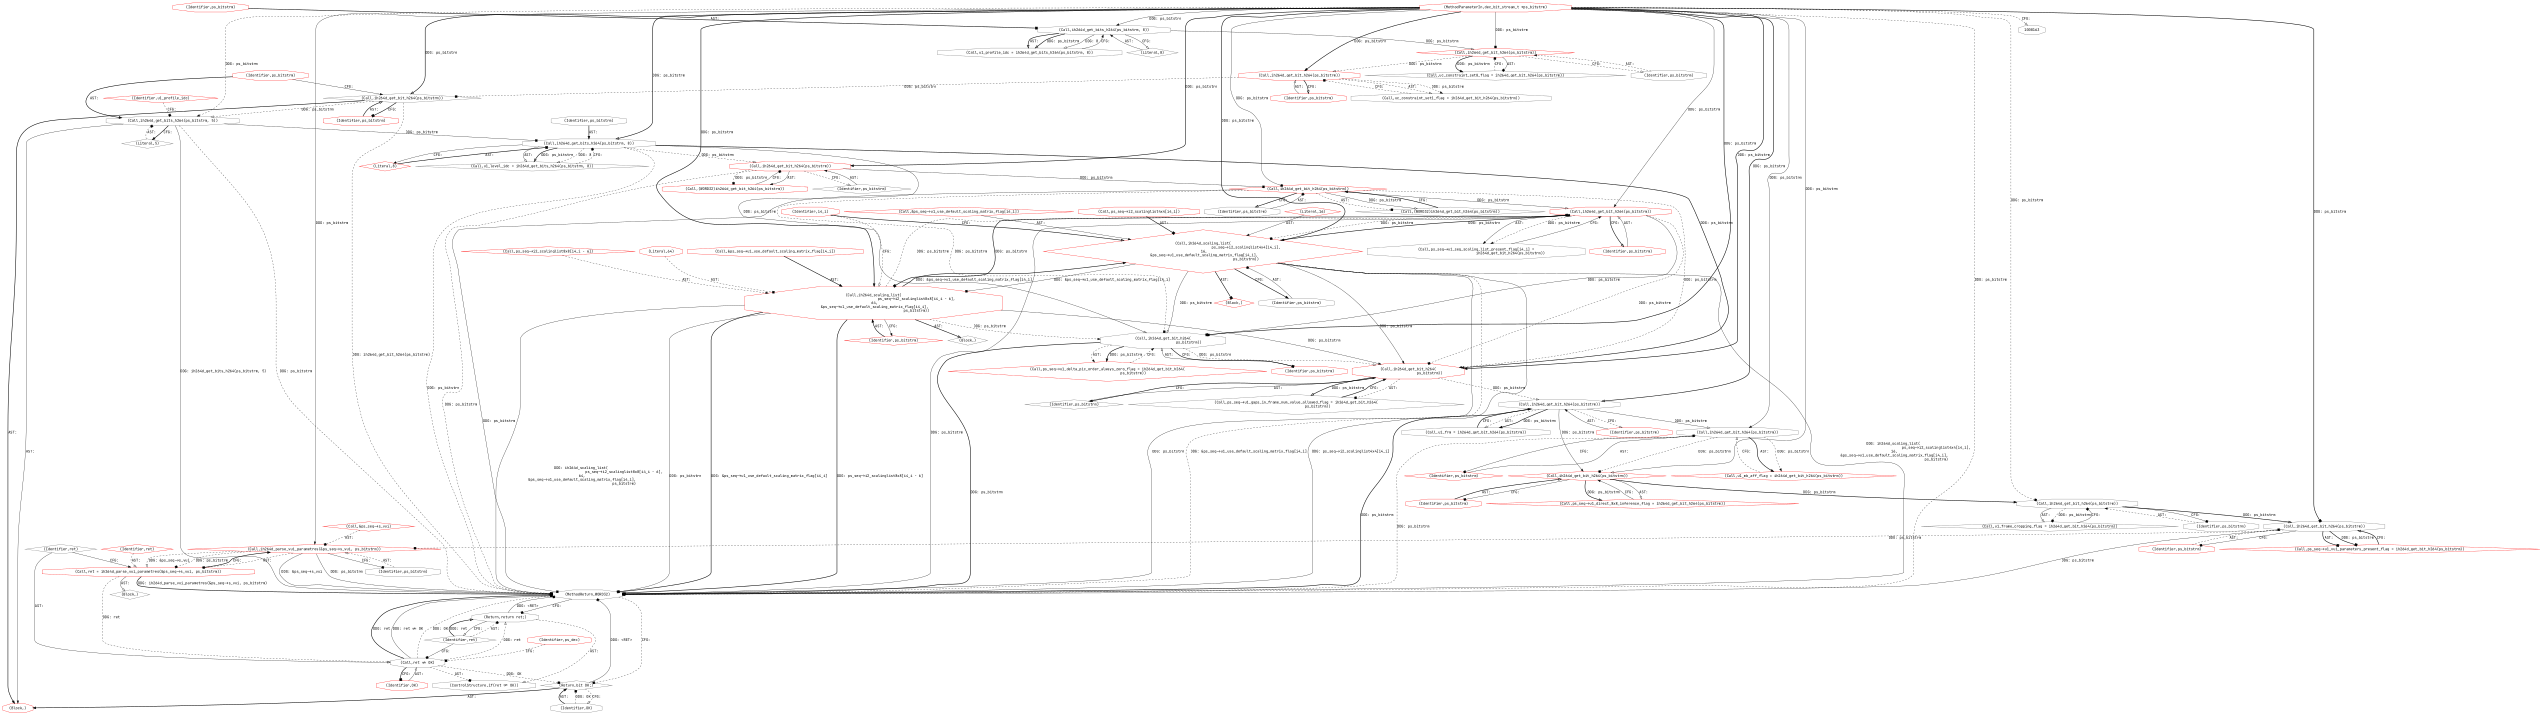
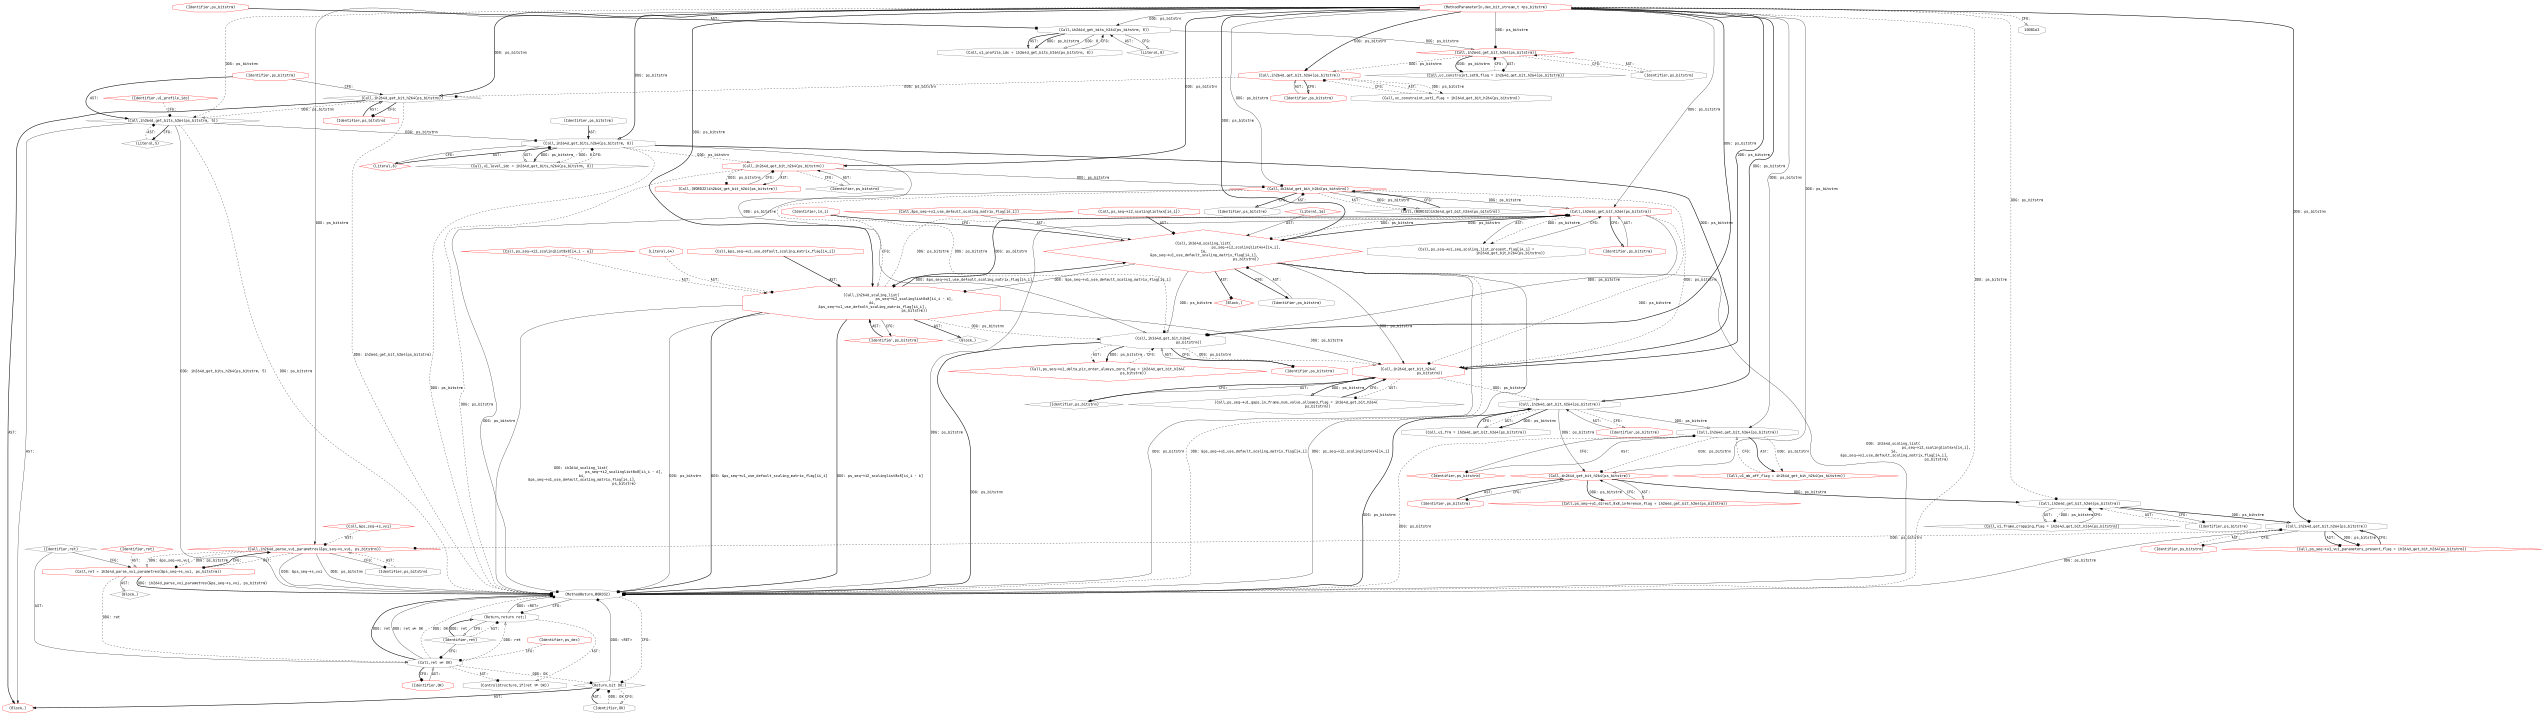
  digraph {
    fontname="JetBrains Mono"
    node [color=red fontname="JetBrains Mono" shape=octagon]
    edge [arrowhead=box fontname="JetBrains Mono" style=solid]
    n1 [label="(Call,ih264d_parse_vui_parametres(&ps_seq->s_vui, ps_bitstrm))" shape=diamond]
    n2 [label="(Call,ret = ih264d_parse_vui_parametres(&ps_seq->s_vui, ps_bitstrm))"]
    n3 [color=gray40 label="(MethodReturn,WORD32)"]
    n4 [color=gray40 label="(Identifier,ps_bitstrm)"]
    n5 [color=gray40 label="(Call,ret != OK)"]
    n6 [color=gray40 label="(Block,)" shape=diamond]
    n7 [color=gray40 label="(Return,return ret;)"]
    n8 [color=gray40 label="(Return,bit OK;)" shape=diamond]
    n9 [color=gray40 label="(Call,ih264d_get_bit_h264(ps_bitstrm))"]
    n10 [label="(Call,ps_seq->u1_vui_parameters_present_flag = ih264d_get_bit_h264(ps_bitstrm))" shape=diamond]
    n11 [label="(Identifier,ps_bitstrm)"]
    n12 [color=gray40 label="(Call,ih264d_get_bit_h264(ps_bitstrm))"]
    n13 [color=gray40 label="(Call,u1_frame_cropping_flag = ih264d_get_bit_h264(ps_bitstrm))" shape=diamond]
    n14 [color=gray40 label="(Identifier,ps_bitstrm)"]
    n15 [label="(Call,ih264d_get_bit_h264(ps_bitstrm))" shape=diamond]
    n16 [label="(Identifier,ps_bitstrm)"]
    n17 [label="(Call,ps_seq->u1_direct_8x8_inference_flag = ih264d_get_bit_h264(ps_bitstrm))" shape=diamond]
    n18 [color=gray40 label="(Call,ih264d_get_bit_h264(ps_bitstrm))"]
    n19 [color=gray40 label="(Call,ih264d_get_bit_h264(ps_bitstrm))"]
    n20 [color=gray40 label="(Call,u1_frm = ih264d_get_bit_h264(ps_bitstrm))"]
    n21 [label="(Identifier,ps_bitstrm)"]
    n22 [label="(Call,u1_mb_aff_flag = ih264d_get_bit_h264(ps_bitstrm))" shape=diamond]
    n23 [label="(Identifier,ps_bitstrm)" shape=diamond]
    n24 [label="(Call,ih264d_get_bit_h264(\n                    ps_bitstrm))"]
    n25 [color=gray40 label="(Call,ps_seq->u1_gaps_in_frame_num_value_allowed_flag = ih264d_get_bit_h264(\n                    ps_bitstrm))" shape=diamond]
    n26 [color=gray40 label="(Identifier,ps_bitstrm)" shape=diamond]
    n27 [label="(Call,ih264d_scaling_list(\n                                        ps_seq->i2_scalinglist4x4[i4_i],\n 16,\n &ps_seq->u1_use_default_scaling_matrix_flag[i4_i],\n                                        ps_bitstrm))" shape=diamond]
    n28 [label="(Call,ih264d_scaling_list(\n                                        ps_seq->i2_scalinglist8x8[i4_i - 6],\n 64,\n &ps_seq->u1_use_default_scaling_matrix_flag[i4_i],\n                                        ps_bitstrm))"]
    n29 [label="(Call,ih264d_get_bit_h264(ps_bitstrm))"]
    n30 [color=gray40 label="(Call,ih264d_get_bit_h264(\n                        ps_bitstrm))"]
    n31 [label="(Block,)" shape=diamond]
    n32 [color=gray40 label="(Identifier,ps_bitstrm)"]
    n33 [color=gray40 label="(Block,)" shape=diamond]
    n34 [label="(Identifier,ps_bitstrm)" shape=diamond]
    n35 [color=gray40 label="(Call,ps_seq->u1_seq_scaling_list_present_flag[i4_i] =\n                                ih264d_get_bit_h264(ps_bitstrm))"]
    n36 [label="(Identifier,ps_bitstrm)"]
    n37 [label="(Call,ps_seq->u1_delta_pic_order_always_zero_flag = ih264d_get_bit_h264(\n                        ps_bitstrm))" shape=diamond]
    n38 [label="(Identifier,ps_bitstrm)"]
    n39 [label="(Call,ih264d_get_bit_h264(ps_bitstrm))" shape=diamond]
    n40 [color=gray40 label="(Call,(WORD32)ih264d_get_bit_h264(ps_bitstrm))" shape=diamond]
    n41 [color=gray40 label="(Identifier,ps_bitstrm)"]
    n42 [label="(Call,ih264d_get_bit_h264(ps_bitstrm))"]
    n43 [label="(Call,(WORD32)ih264d_get_bit_h264(ps_bitstrm))"]
    n44 [color=gray40 label="(Identifier,ps_bitstrm)" shape=diamond]
    n45 [color=gray40 label="(Call,ih264d_get_bits_h264(ps_bitstrm, 8))"]
    n46 [label="(Literal,8)" shape=diamond]
    n47 [color=gray40 label="(Call,u1_level_idc = ih264d_get_bits_h264(ps_bitstrm, 8))" shape=diamond]
-   n48 [color=gray40 label="(Call,ih264d_get_bits_h264(ps_bitstrm, 5))"]
+   n48 [color=gray40 label="(Call,ih264d_get_bits_h264(ps_bitstrm, 5))" shape=diamond]
    n49 [color=gray40 label="(Literal,5)" shape=diamond]
    n50 [label="(Block,)"]
    n51 [color=gray40 label="(Call,ih264d_get_bit_h264(ps_bitstrm))" shape=diamond]
    n52 [label="(Identifier,ps_bitstrm)"]
    n53 [label="(Call,ih264d_get_bit_h264(ps_bitstrm))"]
    n54 [color=gray40 label="(Call,uc_constraint_set1_flag = ih264d_get_bit_h264(ps_bitstrm))"]
    n55 [label="(Identifier,ps_bitstrm)"]
    n56 [label="(Call,ih264d_get_bit_h264(ps_bitstrm))" shape=diamond]
    n57 [color=gray40 label="(Call,uc_constraint_set0_flag = ih264d_get_bit_h264(ps_bitstrm))" shape=diamond]
    n58 [color=gray40 label="(Identifier,ps_bitstrm)"]
    n59 [color=gray40 label="(Call,ih264d_get_bits_h264(ps_bitstrm, 8))"]
    n60 [color=gray40 label="(Literal,8)" shape=diamond]
    n61 [color=gray40 label="(Call,u1_profile_idc = ih264d_get_bits_h264(ps_bitstrm, 8))"]
    n62 [label="(MethodParameterIn,dec_bit_stream_t *ps_bitstrm)"]
    1000163 [color=gray40]
    n64 [color=gray40 label="(ControlStructure,if(ret != OK))"]
    n65 [label="(Identifier,OK)"]
    n66 [color=gray40 label="(Identifier,ret)" shape=diamond]
    n67 [color=gray40 label="(Identifier,OK)"]
    n68 [label="(Call,ps_seq->i2_scalinglist8x8[i4_i - 6])" shape=diamond]
    n69 [label="(Identifier,u1_profile_idc)" shape=diamond]
    n70 [label="(Call,&ps_seq->s_vui)" shape=diamond]
    n71 [label="(Identifier,ret)" shape=diamond]
    n72 [label="(Identifier,ps_dec)"]
    n73 [label="(Literal,16)" shape=diamond]
    n74 [color=gray40 label="(Identifier,ps_bitstrm)"]
    n75 [label="(Call,&ps_seq->u1_use_default_scaling_matrix_flag[i4_i])" shape=diamond]
    n76 [label="(Literal,64)"]
    n77 [label="(Call,&ps_seq->u1_use_default_scaling_matrix_flag[i4_i])"]
    n78 [label="(Identifier,ps_bitstrm)"]
    n79 [label="(Identifier,ps_bitstrm)"]
    n80 [label="(Call,ps_seq->i2_scalinglist4x4[i4_i])"]
    n81 [color=gray40 label="(Identifier,ret)" shape=diamond]
    n82 [label="(Identifier,i4_i)"]
    n1 -> n2 [label="AST: " style=dashed]
    n1 -> n2 [arrowhead=onormal label="DDG: &ps_seq->s_vui" style=dashed]
    n1 -> n2 [label="DDG: ps_bitstrm" style=dashed]
    n1 -> n3 [label="DDG: &ps_seq->s_vui"]
    n1 -> n3 [label="DDG: ps_bitstrm"]
    n1 -> n4 [label="CFG: "]
    n2 -> n1 [arrowhead=normal label="CFG: " style=bold]
    n2 -> n3 [arrowhead=normal label="DDG: ih264d_parse_vui_parametres(&ps_seq->s_vui, ps_bitstrm)" style=bold]
    n2 -> n5 [arrowhead=onormal label="DDG: ret" style=dashed]
    n2 -> n6 [arrowhead=onormal label="AST: "]
    n3 -> n7 [label="CFG: "]
    n3 -> n8 [label="CFG: " style=dashed]
    n4 -> n1 [arrowhead=onormal label="AST: " style=dashed]
    n5 -> n3 [label="DDG: ret != OK"]
    n5 -> n3 [arrowhead=normal label="DDG: OK" style=dashed]
    n5 -> n3 [arrowhead=onormal label="DDG: ret" style=bold]
    n5 -> n7 [arrowhead=onormal label="DDG: ret" style=dashed]
    n5 -> n8 [label="DDG: OK" style=dashed]
    n5 -> n64 [label="AST: " style=dashed]
    n5 -> n65 [label="CFG: " style=bold]
    n7 -> n3 [label="DDG: <RET>"]
    n7 -> n64 [arrowhead=onormal label="AST: " style=dashed]
    n7 -> n66 [arrowhead=onormal label="CFG: "]
    n8 -> n3 [label="DDG: <RET>"]
    n8 -> n50 [arrowhead=normal label="AST: " style=bold]
    n8 -> n67 [arrowhead=onormal label="CFG: " style=dashed]
    n9 -> n1 [label="DDG: ps_bitstrm" style=dashed]
    n9 -> n3 [arrowhead=onormal label="DDG: ps_bitstrm"]
    n9 -> n10 [label="AST: " style=bold]
    n9 -> n10 [label="DDG: ps_bitstrm" style=bold]
    n9 -> n11 [label="CFG: "]
    n10 -> n9 [arrowhead=onormal label="CFG: " style=bold]
    n11 -> n9 [label="AST: " style=dashed]
    n12 -> n9 [arrowhead=onormal label="DDG: ps_bitstrm" style=bold]
    n12 -> n13 [arrowhead=onormal label="AST: "]
    n12 -> n13 [label="DDG: ps_bitstrm" style=dashed]
    n12 -> n14 [label="CFG: "]
    n13 -> n12 [label="CFG: "]
    n14 -> n12 [arrowhead=normal label="AST: " style=dashed]
    n15 -> n12 [arrowhead=normal label="DDG: ps_bitstrm" style=bold]
    n15 -> n16 [label="CFG: "]
    n15 -> n17 [arrowhead=onormal label="AST: "]
    n15 -> n17 [arrowhead=onormal label="DDG: ps_bitstrm" style=bold]
    n16 -> n15 [arrowhead=onormal label="AST: " style=bold]
    n17 -> n15 [arrowhead=normal label="CFG: "]
    n18 -> n3 [label="DDG: ps_bitstrm" style=bold]
    n18 -> n15 [arrowhead=normal label="DDG: ps_bitstrm"]
    n18 -> n19 [arrowhead=onormal label="DDG: ps_bitstrm"]
    n18 -> n20 [arrowhead=onormal label="AST: " style=dashed]
    n18 -> n20 [arrowhead=normal label="DDG: ps_bitstrm" style=bold]
    n18 -> n21 [arrowhead=onormal label="CFG: " style=dashed]
    n19 -> n3 [arrowhead=normal label="DDG: ps_bitstrm" style=dashed]
    n19 -> n15 [label="DDG: ps_bitstrm" style=dashed]
    n19 -> n22 [arrowhead=normal label="AST: " style=bold]
    n19 -> n22 [arrowhead=normal label="DDG: ps_bitstrm" style=dashed]
    n19 -> n23 [label="CFG: "]
    n20 -> n18 [arrowhead=normal label="CFG: " style=bold]
    n21 -> n18 [arrowhead=normal label="AST: "]
    n22 -> n19 [arrowhead=onormal label="CFG: " style=dashed]
    n23 -> n19 [label="AST: "]
    n24 -> n18 [arrowhead=onormal label="DDG: ps_bitstrm" style=dashed]
    n24 -> n25 [label="AST: " style=dashed]
    n24 -> n25 [arrowhead=onormal label="DDG: ps_bitstrm" style=bold]
    n24 -> n26 [arrowhead=normal label="CFG: " style=bold]
    n25 -> n24 [arrowhead=normal label="CFG: " style=bold]
    n26 -> n24 [arrowhead=normal label="AST: "]
    n27 -> n3 [arrowhead=normal label="DDG: ps_bitstrm"]
    n27 -> n3 [arrowhead=onormal label="DDG: &ps_seq->u1_use_default_scaling_matrix_flag[i4_i]" style=dashed]
    n27 -> n3 [arrowhead=onormal label="DDG: ps_seq->i2_scalinglist4x4[i4_i]"]
    n27 -> n3 [arrowhead=normal label="DDG: ih264d_scaling_list(\n                                        ps_seq->i2_scalinglist4x4[i4_i],\n 16,\n &ps_seq->u1_use_default_scaling_matrix_flag[i4_i],\n                                        ps_bitstrm)"]
    n27 -> n24 [arrowhead=normal label="DDG: ps_bitstrm"]
    n27 -> n28 [label="DDG: &ps_seq->u1_use_default_scaling_matrix_flag[i4_i]"]
    n27 -> n29 [label="DDG: ps_bitstrm" style=bold]
    n27 -> n30 [arrowhead=onormal label="DDG: ps_bitstrm"]
    n27 -> n31 [label="AST: " style=bold]
    n27 -> n32 [arrowhead=normal label="CFG: " style=bold]
    n28 -> n3 [arrowhead=onormal label="DDG: ih264d_scaling_list(\n                                        ps_seq->i2_scalinglist8x8[i4_i - 6],\n 64,\n &ps_seq->u1_use_default_scaling_matrix_flag[i4_i],\n                                        ps_bitstrm)"]
    n28 -> n3 [arrowhead=normal label="DDG: ps_bitstrm"]
    n28 -> n3 [label="DDG: &ps_seq->u1_use_default_scaling_matrix_flag[i4_i]" style=bold]
    n28 -> n3 [arrowhead=onormal label="DDG: ps_seq->i2_scalinglist8x8[i4_i - 6]" style=bold]
    n28 -> n24 [arrowhead=normal label="DDG: ps_bitstrm"]
    n28 -> n27 [arrowhead=normal label="DDG: &ps_seq->u1_use_default_scaling_matrix_flag[i4_i]" style=bold]
    n28 -> n29 [label="DDG: ps_bitstrm" style=dashed]
    n28 -> n30 [arrowhead=normal label="DDG: ps_bitstrm" style=dashed]
    n28 -> n33 [arrowhead=onormal label="AST: " style=bold]
    n28 -> n34 [arrowhead=normal label="CFG: "]
    n29 -> n3 [arrowhead=onormal label="DDG: ps_bitstrm"]
    n29 -> n24 [label="DDG: ps_bitstrm" style=dashed]
    n29 -> n27 [label="DDG: ps_bitstrm" style=dashed]
    n29 -> n28 [label="DDG: ps_bitstrm" style=bold]
    n29 -> n30 [label="DDG: ps_bitstrm"]
    n29 -> n35 [arrowhead=normal label="AST: "]
    n29 -> n35 [arrowhead=normal label="DDG: ps_bitstrm" style=dashed]
    n29 -> n36 [arrowhead=onormal label="CFG: " style=bold]
    n30 -> n3 [label="DDG: ps_bitstrm" style=bold]
    n30 -> n24 [arrowhead=onormal label="DDG: ps_bitstrm" style=dashed]
    n30 -> n37 [arrowhead=normal label="AST: " style=dashed]
    n30 -> n37 [arrowhead=normal label="DDG: ps_bitstrm" style=bold]
    n30 -> n38 [label="CFG: " style=bold]
    n32 -> n27 [label="AST: "]
    n34 -> n28 [arrowhead=normal label="AST: " style=bold]
    n35 -> n29 [arrowhead=normal label="CFG: "]
    n36 -> n29 [arrowhead=onormal label="AST: "]
    n37 -> n30 [arrowhead=normal label="CFG: " style=dashed]
    n38 -> n30 [arrowhead=onormal label="AST: "]
    n39 -> n3 [label="DDG: ps_bitstrm"]
    n39 -> n24 [arrowhead=normal label="DDG: ps_bitstrm" style=dashed]
    n39 -> n29 [arrowhead=onormal label="DDG: ps_bitstrm"]
    n39 -> n30 [label="DDG: ps_bitstrm" style=dashed]
    n39 -> n40 [label="AST: " style=dashed]
    n39 -> n40 [arrowhead=onormal label="DDG: ps_bitstrm"]
    n39 -> n41 [arrowhead=onormal label="CFG: " style=bold]
    n40 -> n39 [arrowhead=normal label="CFG: " style=bold]
    n41 -> n39 [label="AST: "]
    n42 -> n3 [arrowhead=onormal label="DDG: ps_bitstrm" style=dashed]
    n42 -> n39 [label="DDG: ps_bitstrm"]
    n42 -> n43 [arrowhead=normal label="AST: "]
    n42 -> n43 [label="DDG: ps_bitstrm" style=dashed]
    n42 -> n44 [arrowhead=onormal label="CFG: " style=dashed]
    n43 -> n42 [label="CFG: "]
    n44 -> n42 [arrowhead=normal label="AST: "]
    n45 -> n3 [arrowhead=onormal label="DDG: ps_bitstrm" style=dashed]
    n45 -> n24 [arrowhead=normal label="DDG: ps_bitstrm" style=bold]
    n45 -> n30 [arrowhead=onormal label="DDG: ps_bitstrm"]
    n45 -> n42 [arrowhead=onormal label="DDG: ps_bitstrm" style=dashed]
    n45 -> n46 [arrowhead=normal label="CFG: "]
    n45 -> n47 [arrowhead=onormal label="AST: "]
    n45 -> n47 [arrowhead=onormal label="DDG: ps_bitstrm" style=bold]
    n45 -> n47 [arrowhead=onormal label="DDG: 8" style=dashed]
    n46 -> n45 [label="AST: " style=bold]
    n47 -> n45 [label="CFG: " style=dashed]
    n48 -> n3 [label="DDG: ps_bitstrm" style=dashed]
    n48 -> n3 [arrowhead=normal label="DDG: ih264d_get_bits_h264(ps_bitstrm, 5)"]
    n48 -> n45 [label="DDG: ps_bitstrm"]
    n48 -> n49 [arrowhead=normal label="CFG: " style=bold]
    n48 -> n50 [arrowhead=normal label="AST: "]
    n49 -> n48 [label="AST: " style=dashed]
    n51 -> n3 [arrowhead=normal label="DDG: ih264d_get_bit_h264(ps_bitstrm)" style=dashed]
    n51 -> n48 [arrowhead=onormal label="DDG: ps_bitstrm" style=dashed]
    n51 -> n50 [arrowhead=normal label="AST: " style=bold]
    n51 -> n52 [label="CFG: " style=bold]
    n52 -> n51 [arrowhead=onormal label="AST: " style=bold]
    n53 -> n51 [label="DDG: ps_bitstrm" style=dashed]
    n53 -> n54 [arrowhead=onormal label="AST: " style=dashed]
    n53 -> n54 [arrowhead=normal label="DDG: ps_bitstrm" style=dashed]
    n53 -> n55 [arrowhead=onormal label="CFG: " style=bold]
    n54 -> n53 [label="CFG: " style=dashed]
    n55 -> n53 [arrowhead=onormal label="AST: "]
    n56 -> n53 [arrowhead=onormal label="DDG: ps_bitstrm" style=dashed]
    n56 -> n57 [label="AST: "]
    n56 -> n57 [arrowhead=normal label="DDG: ps_bitstrm" style=bold]
    n56 -> n58 [arrowhead=onormal label="CFG: " style=dashed]
    n57 -> n56 [label="CFG: " style=dashed]
    n58 -> n56 [arrowhead=normal label="AST: " style=dashed]
    n59 -> n56 [arrowhead=onormal label="DDG: ps_bitstrm"]
    n59 -> n60 [arrowhead=onormal label="CFG: "]
    n59 -> n61 [arrowhead=onormal label="AST: " style=bold]
    n59 -> n61 [arrowhead=onormal label="DDG: ps_bitstrm" style=bold]
    n59 -> n61 [arrowhead=onormal label="DDG: 8"]
    n60 -> n59 [arrowhead=normal label="AST: "]
    n61 -> n59 [arrowhead=normal label="CFG: "]
    n62 -> n1 [arrowhead=normal label="DDG: ps_bitstrm"]
    n62 -> n3 [label="DDG: ps_bitstrm" style=dashed]
    n62 -> n9 [label="DDG: ps_bitstrm" style=bold]
    n62 -> n12 [label="DDG: ps_bitstrm" style=dashed]
    n62 -> n15 [arrowhead=onormal label="DDG: ps_bitstrm"]
    n62 -> n18 [arrowhead=onormal label="DDG: ps_bitstrm" style=bold]
    n62 -> n19 [arrowhead=normal label="DDG: ps_bitstrm"]
    n62 -> n24 [arrowhead=normal label="DDG: ps_bitstrm" style=bold]
    n62 -> n27 [arrowhead=normal label="DDG: ps_bitstrm" style=bold]
    n62 -> n28 [arrowhead=normal label="DDG: ps_bitstrm" style=bold]
    n62 -> n29 [arrowhead=normal label="DDG: ps_bitstrm"]
    n62 -> n30 [label="DDG: ps_bitstrm" style=bold]
    n62 -> n39 [label="DDG: ps_bitstrm"]
    n62 -> n42 [arrowhead=normal label="DDG: ps_bitstrm" style=bold]
    n62 -> n45 [arrowhead=onormal label="DDG: ps_bitstrm" style=bold]
    n62 -> n48 [arrowhead=normal label="DDG: ps_bitstrm" style=dashed]
    n62 -> n51 [arrowhead=onormal label="DDG: ps_bitstrm" style=bold]
    n62 -> n53 [arrowhead=normal label="DDG: ps_bitstrm" style=bold]
    n62 -> n56 [label="DDG: ps_bitstrm"]
    n62 -> n59 [arrowhead=normal label="DDG: ps_bitstrm"]
    n62 -> 1000163 [arrowhead=onormal label="CFG: " style=dashed]
    n65 -> n5 [arrowhead=onormal label="AST: "]
    n66 -> n5 [label="CFG: "]
    n66 -> n7 [label="AST: " style=dashed]
    n66 -> n7 [arrowhead=onormal label="DDG: ret" style=bold]
    n67 -> n8 [arrowhead=normal label="AST: " style=bold]
    n67 -> n8 [label="DDG: OK" style=dashed]
    n68 -> n28 [arrowhead=normal label="AST: " style=dashed]
    n69 -> n48 [label="CFG: " style=dashed]
    n70 -> n1 [label="AST: " style=dashed]
    n71 -> n2 [arrowhead=onormal label="AST: " style=dashed]
    n72 -> n5 [label="CFG: " style=dashed]
    n73 -> n27 [arrowhead=normal label="AST: "]
    n74 -> n45 [arrowhead=normal label="AST: " style=bold]
    n75 -> n27 [arrowhead=normal label="AST: "]
    n76 -> n28 [label="AST: " style=dashed]
    n77 -> n28 [arrowhead=normal label="AST: " style=bold]
    n78 -> n59 [label="AST: " style=bold]
    n79 -> n48 [arrowhead=normal label="AST: " style=bold]
    n79 -> n51 [arrowhead=normal label="CFG: "]
    n80 -> n27 [label="AST: " style=bold]
    n81 -> n2 [arrowhead=normal label="CFG: "]
    n81 -> n5 [arrowhead=onormal label="AST: "]
    n82 -> n27 [arrowhead=onormal label="CFG: " style=bold]
    n82 -> n28 [arrowhead=onormal label="CFG: " style=dashed]
  }
